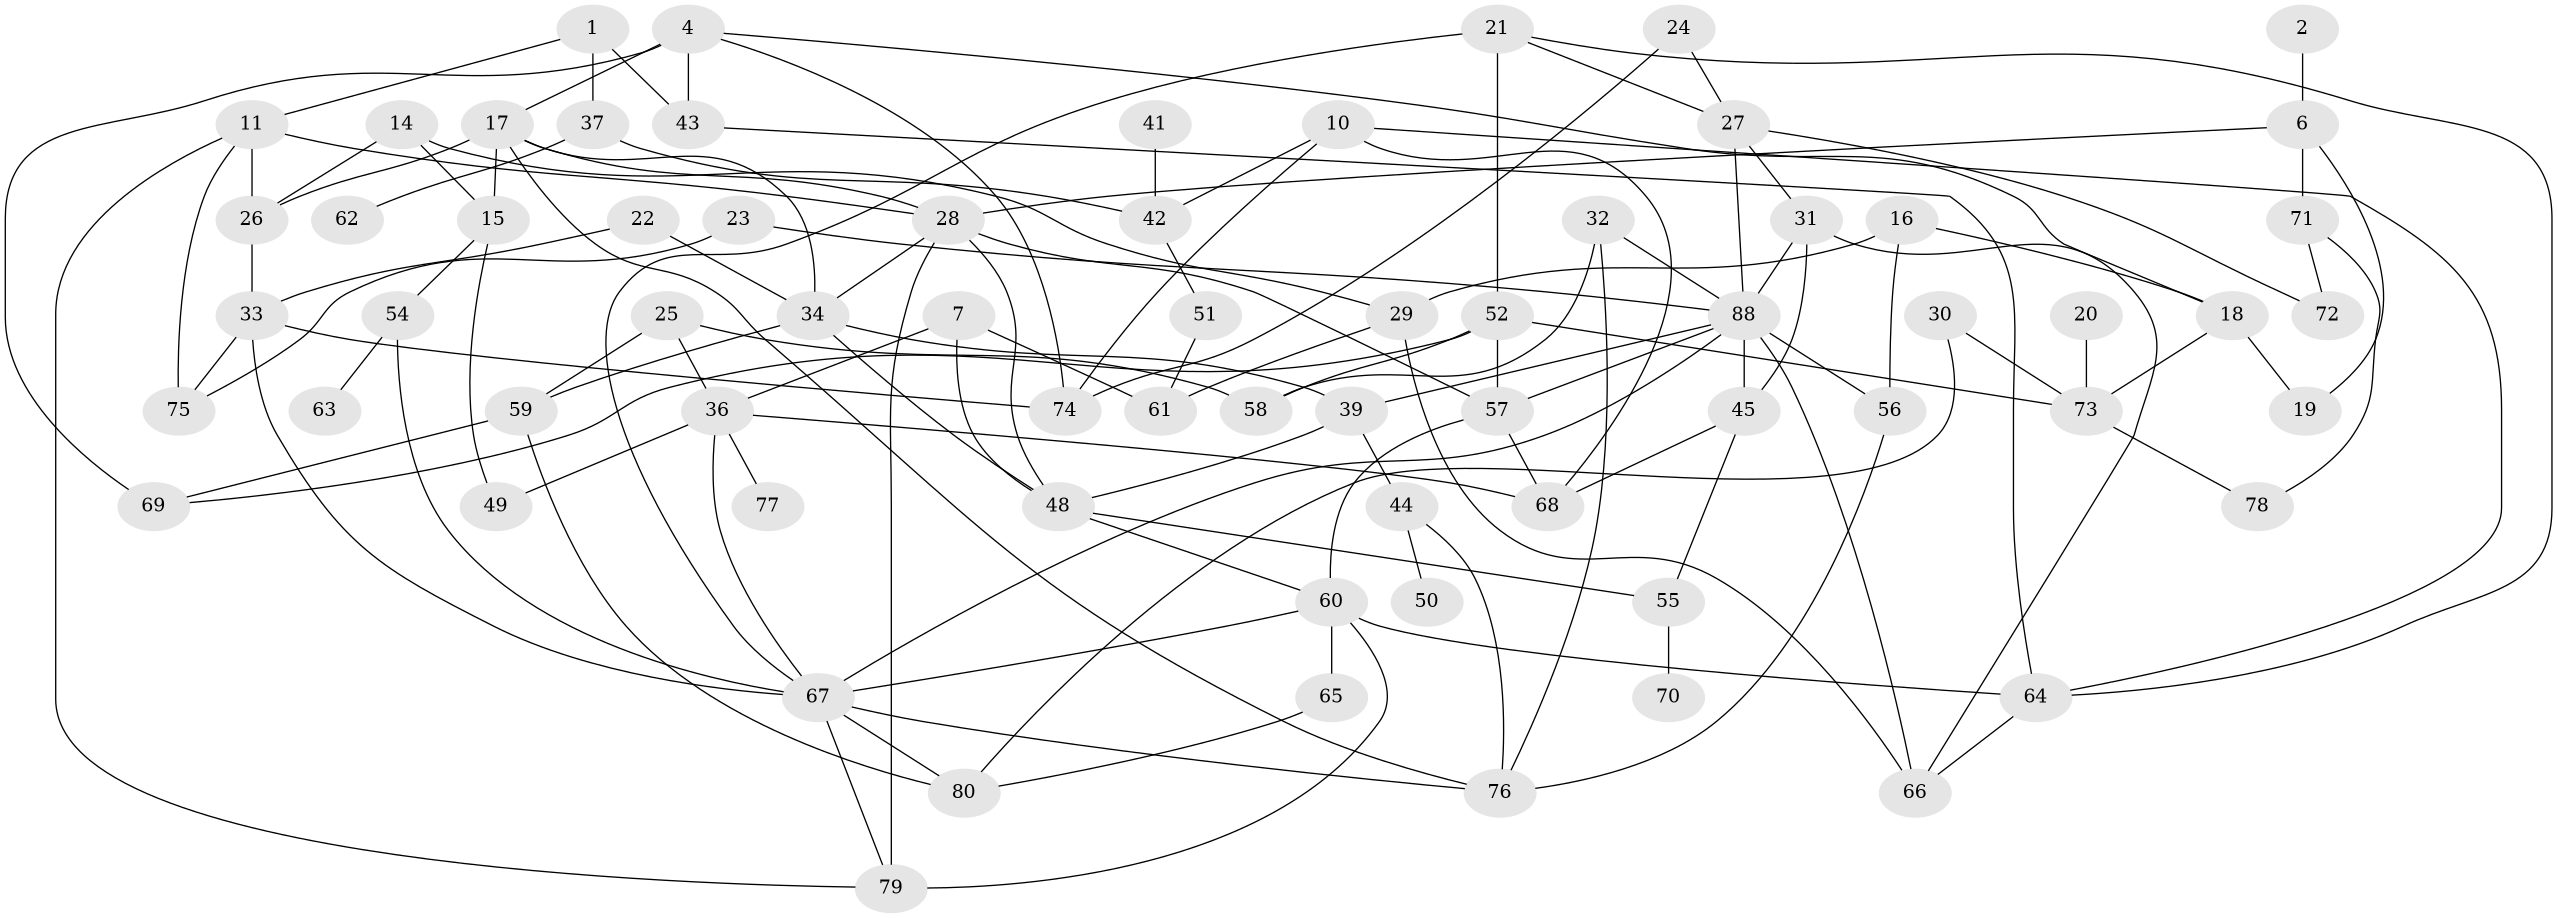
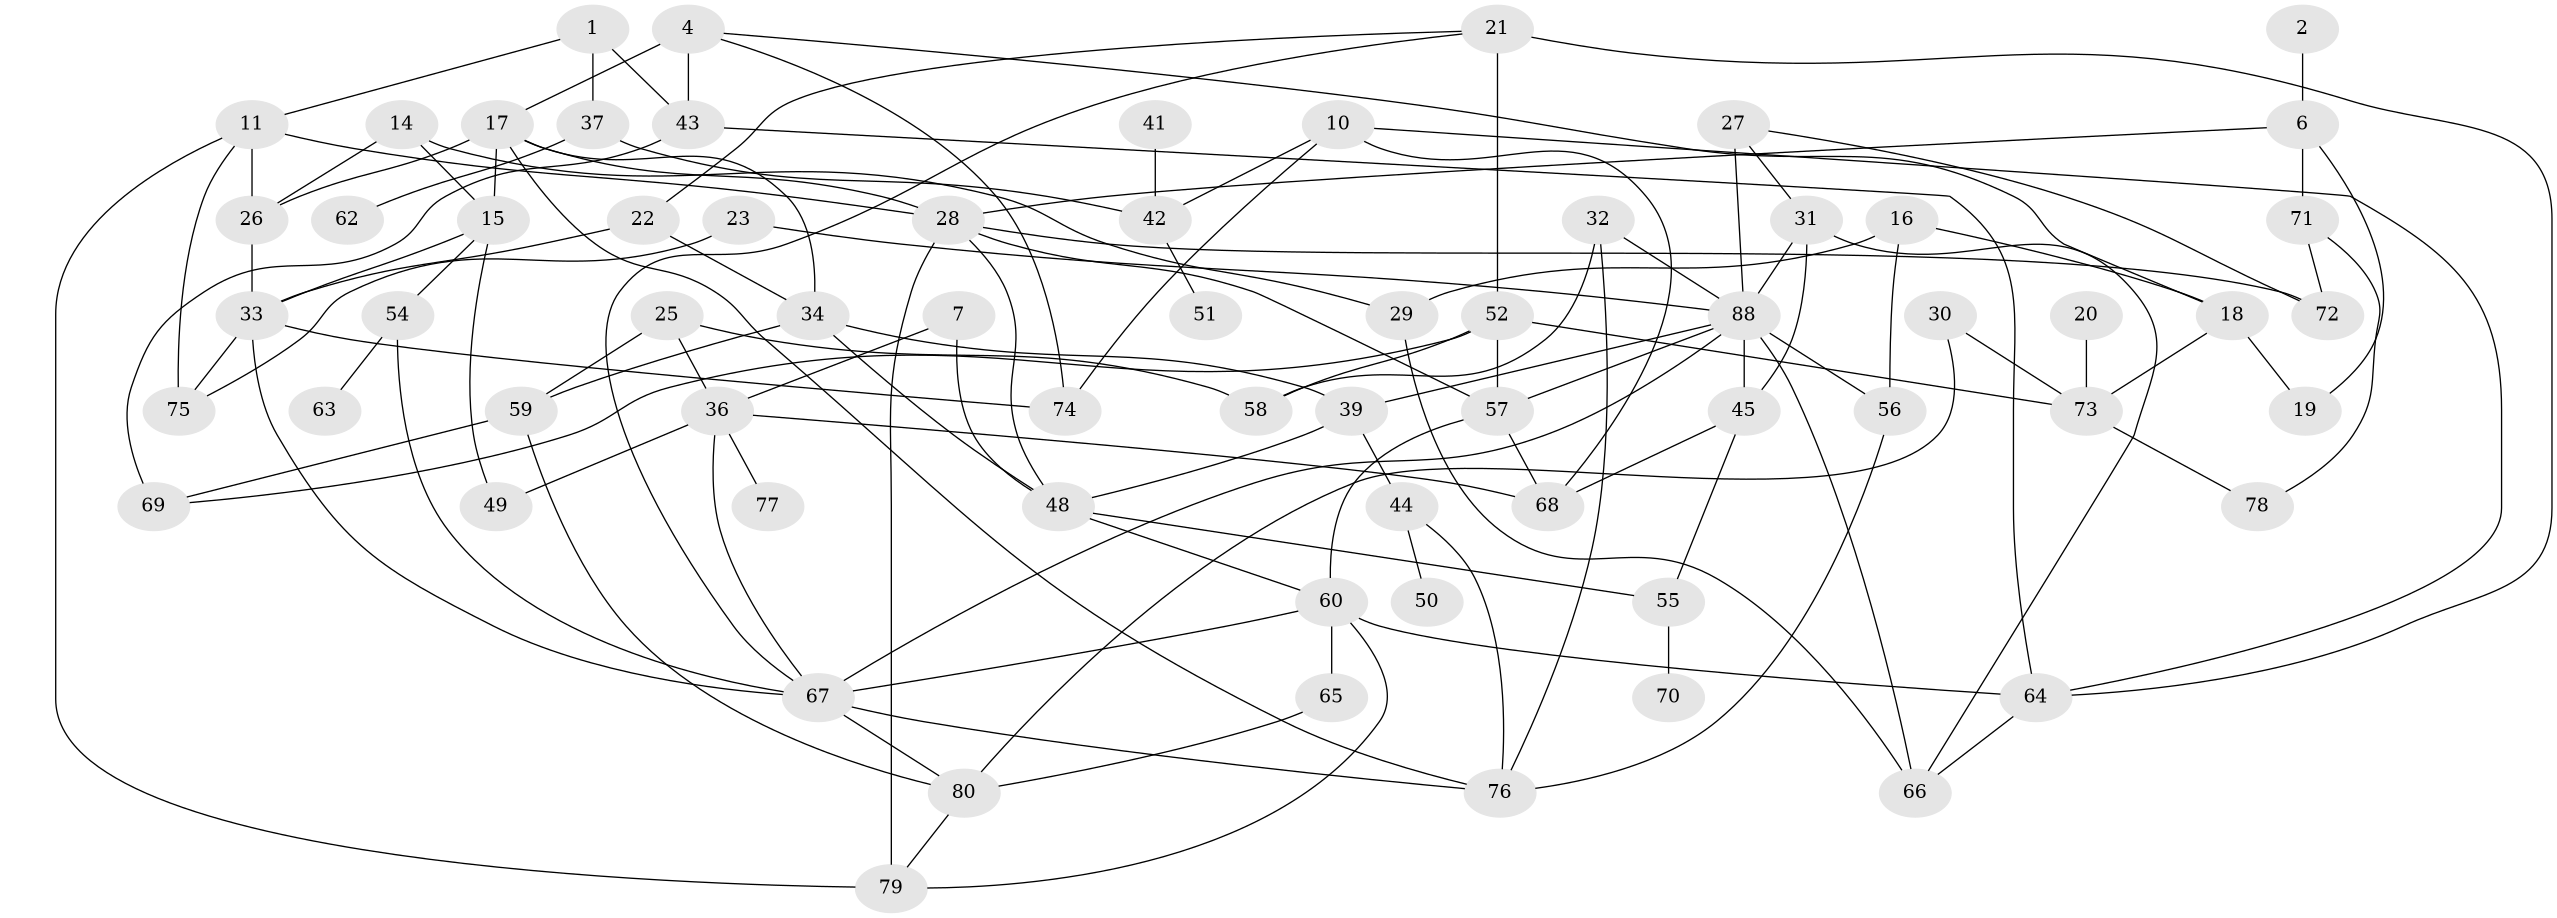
  graph {
    node [color=gray90 style=filled]
    edge [weight=1.0]
    1
    11
    37
    43
    28
    26
    75
    79
    42
    62
    64
    69
    2
    6
    19
    71
    4
    17
    18
    74
    15
    34
    76
    73
    48
    72
    57
    78
    7
    36
-   61
    68
    49
    67
    77
    55
    60
    10
    51
    66
    33
    14
    29
    54
    63
    16
    56
    59
    39
    41
    20
    21
    22
    52
    58
    80
    23
    n58 [label=88]
    45
-   24
    27
    31
    25
    30
    32
    44
    50
    70
    65
    1 -- 11
    1 -- 37
    1 -- 43
    11 -- 28
    11 -- 26
    11 -- 75
    11 -- 79
    37 -- 42
    37 -- 62
    43 -- 64
-   4 -- 69
+   43 -- 69
    28 -- 79
    28 -- 48
-   28 -- 34
+   28 -- 72
    28 -- 57
    26 -- 33
    42 -- 51
    64 -- 66
    2 -- 6
    6 -- 28
    6 -- 19
    6 -- 71
    71 -- 72
    71 -- 78
    4 -- 43
    4 -- 17
    4 -- 18
    4 -- 74
    17 -- 28
    17 -- 26 [weight=2.0]
    17 -- 15
    17 -- 34
    17 -- 76
    18 -- 19
    18 -- 73
    15 -- 49
+   15 -- 33
    15 -- 54
    34 -- 48
    34 -- 59
    34 -- 39
    73 -- 78
    48 -- 55
    48 -- 60
    57 -- 68
    57 -- 60
    7 -- 48
    7 -- 36
-   7 -- 61
    36 -- 68
    36 -- 49
    36 -- 67
    36 -- 77
-   67 -- 79
+   80 -- 79
    67 -- 76
    67 -- 80 [weight=2.0]
    55 -- 70 [weight=2.0]
    60 -- 79
    60 -- 64
    60 -- 67
    60 -- 65 [weight=2.0]
    10 -- 42
    10 -- 64
    10 -- 74
    10 -- 68
-   51 -- 61
    33 -- 75
    33 -- 74
    33 -- 67
    14 -- 26
    14 -- 15
    14 -- 29
-   29 -- 61 [weight=2.0]
    29 -- 66
    54 -- 67
    54 -- 63
    16 -- 18
    16 -- 29
    16 -- 56
    56 -- 76
    59 -- 69
    59 -- 80
    39 -- 48
    39 -- 44
    41 -- 42
    20 -- 73
    21 -- 64
    21 -- 67
-   21 -- 27
+   21 -- 22
    21 -- 52
    22 -- 34
    22 -- 33
    52 -- 69
    52 -- 73
    52 -- 57
    52 -- 58
    23 -- 75
    23 -- n58
    n58 -- 57
    n58 -- 67
    n58 -- 66
    n58 -- 56
    n58 -- 39
    n58 -- 45
    45 -- 68
    45 -- 55
-   24 -- 74
-   24 -- 27
    27 -- 72
    27 -- n58
    27 -- 31
    31 -- 66
    31 -- n58
    31 -- 45
    25 -- 36
    25 -- 59
    25 -- 58
    30 -- 73
    30 -- 80
    32 -- 76
    32 -- 58
    32 -- n58
    44 -- 76
    44 -- 50
    65 -- 80
  }
